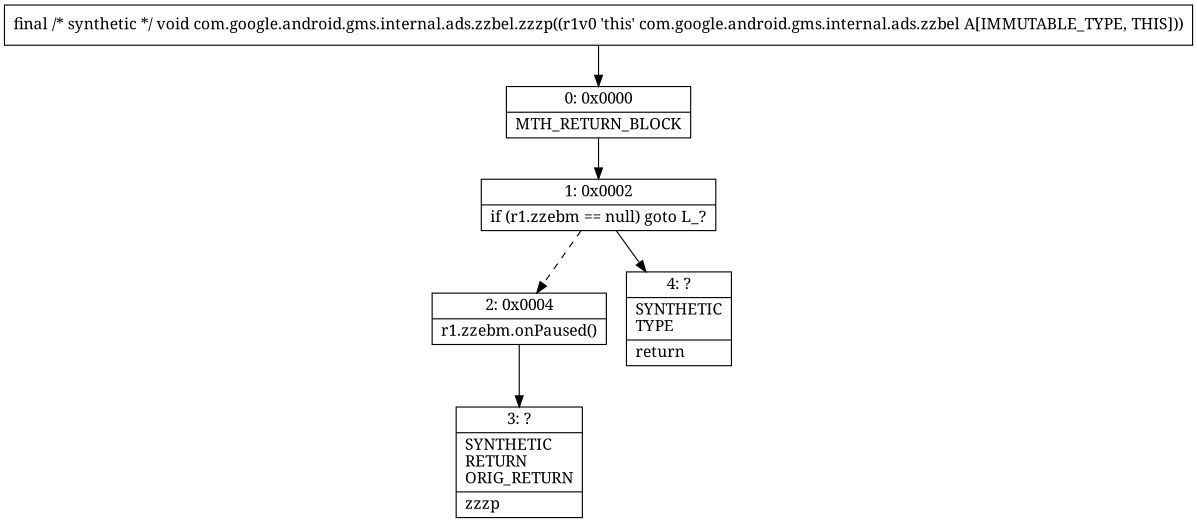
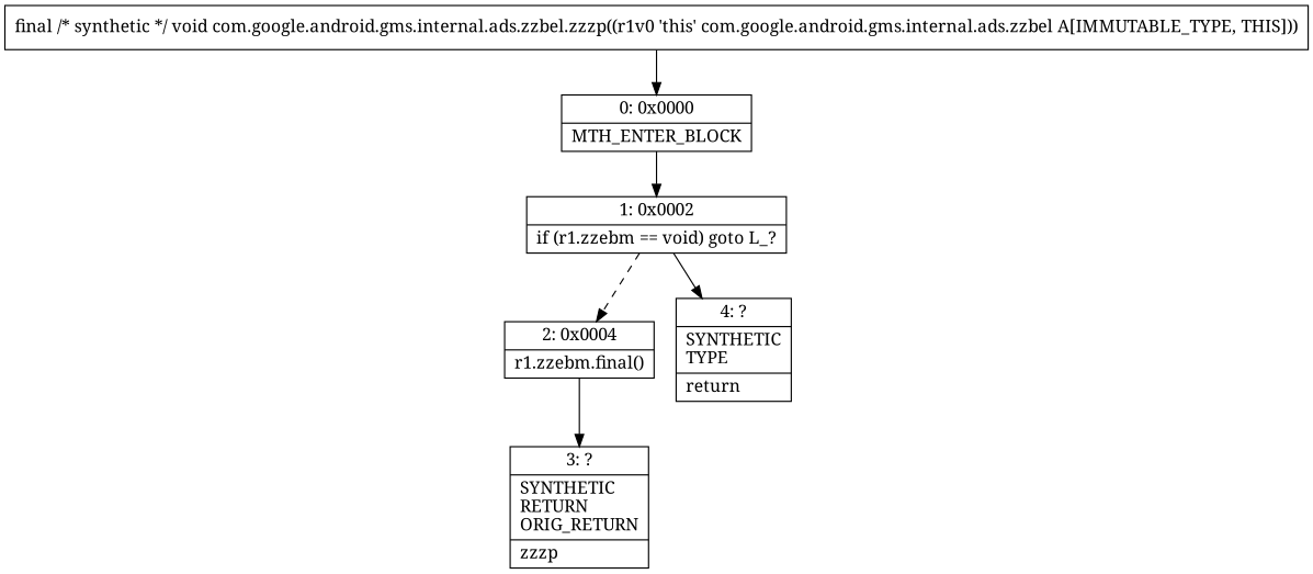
  digraph {
    fontname="Noto Serif"
    node [fontname="Noto Serif" shape=record]
    edge [fontname="Noto Serif"]
-   n1 [label="{0\:\ 0x0000|MTH_RETURN_BLOCK\l}"]
-   n2 [label="{1\:\ 0x0002|if (r1.zzebm == null) goto L_?\l}"]
-   n3 [label="{2\:\ 0x0004|r1.zzebm.onPaused()\l}"]
+   n1 [label="{0\:\ 0x0000|MTH_ENTER_BLOCK\l}"]
+   n2 [label="{1\:\ 0x0002|if (r1.zzebm == void) goto L_?\l}"]
+   n3 [label="{2\:\ 0x0004|r1.zzebm.final()\l}"]
    n4 [label="{4\:\ ?|SYNTHETIC\lTYPE\l|return\l}"]
    n5 [label="{3\:\ ?|SYNTHETIC\lRETURN\lORIG_RETURN\l|zzzp\l}"]
    n6 [label="{final \/* synthetic *\/ void com.google.android.gms.internal.ads.zzbel.zzzp((r1v0 'this' com.google.android.gms.internal.ads.zzbel A[IMMUTABLE_TYPE, THIS])) }"]
    n1 -> n2
    n2 -> n3 [style=dashed]
    n2 -> n4
    n3 -> n5
    n6 -> n1
  }
